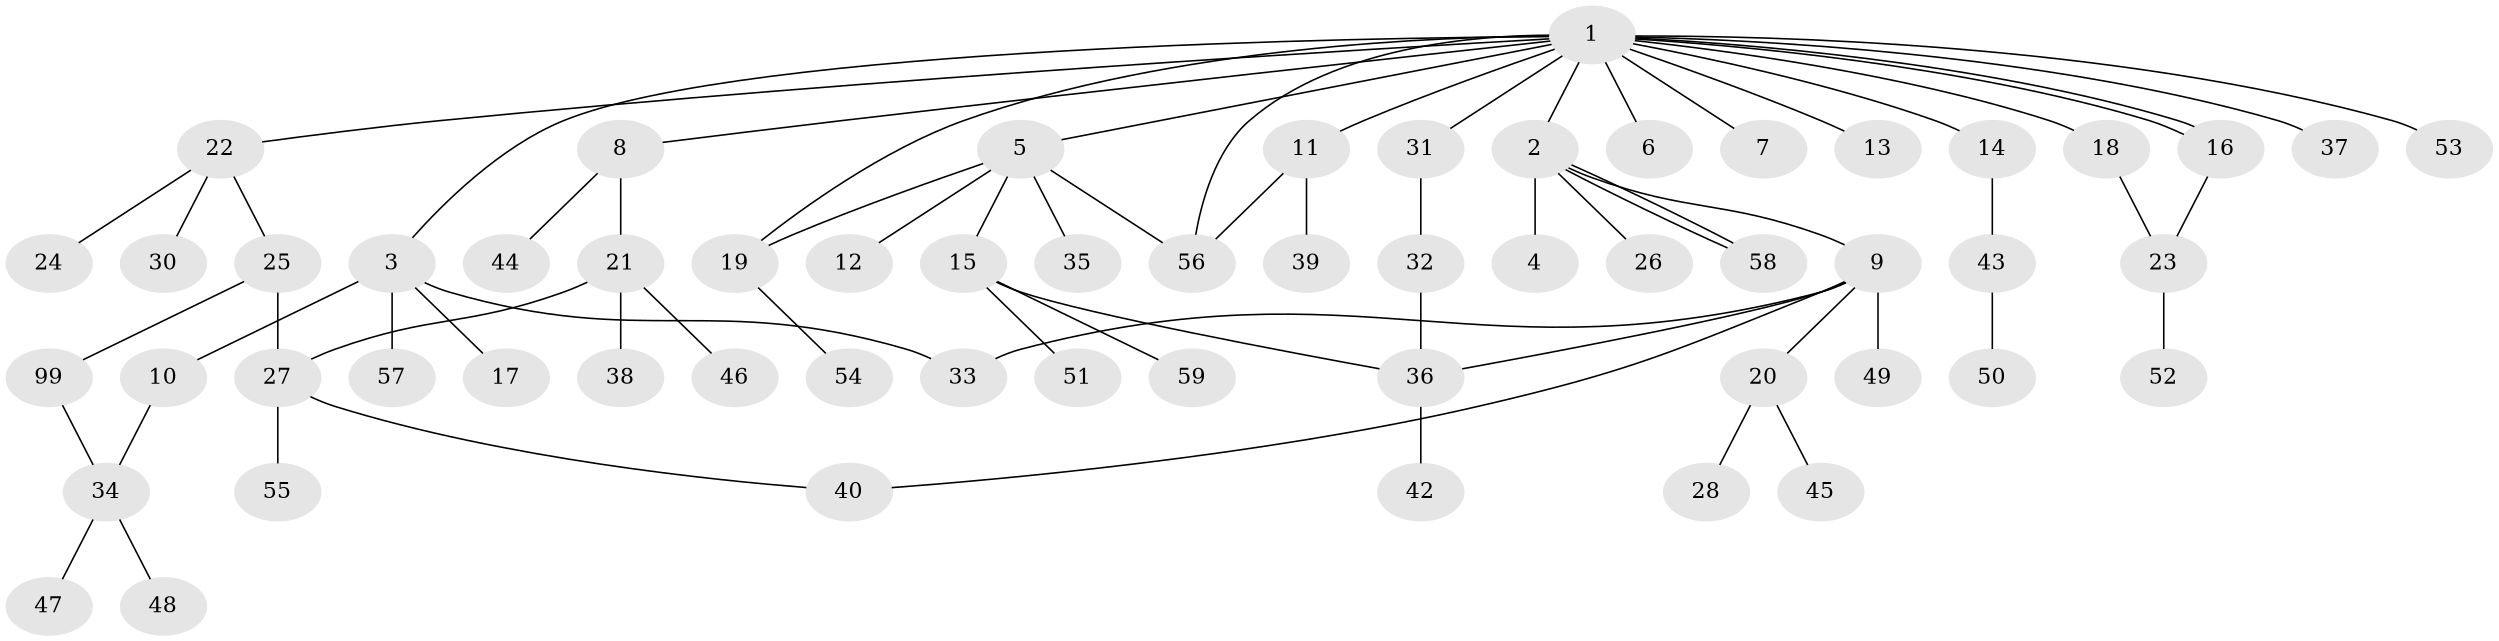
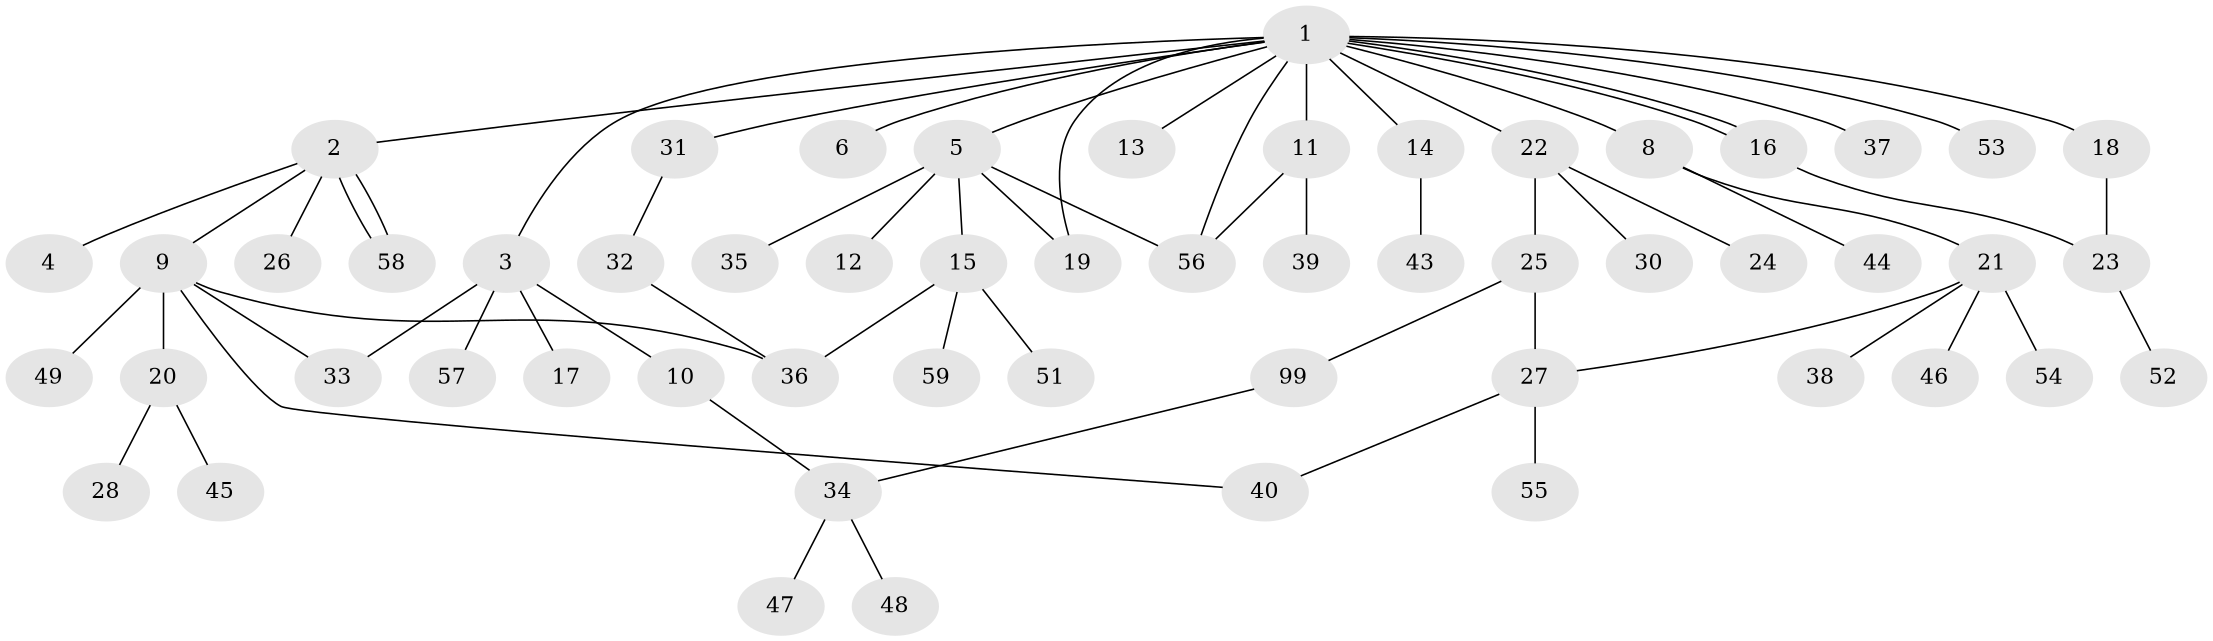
  graph {
    node [color=gray90 style=filled]
    1
    2
    3
    5
    6
-   7
    8
    11
    13
    14
    16
    18
    19
    22
    31
    37
    53
    56
    4
    9
    26
    58
    10
    17
    33
    57
    12
    15
    35
    21
    44
    39
    43
    23
    54
    24
    25
    30
    32
    20
    36
    40
    49
    34
    51
    59
    27
    38
    46
    28
    45
-   42
    47
    48
-   50
    52
    55
    n58 [label=99]
    1 -- 2
    1 -- 3
    1 -- 5
    1 -- 6
-   1 -- 7
    1 -- 8
    1 -- 11
    1 -- 13
    1 -- 14
    1 -- 16
    1 -- 16
    1 -- 18
    1 -- 19
    1 -- 22
    1 -- 31
    1 -- 37
    1 -- 53
    1 -- 56
    2 -- 4
    2 -- 9
    2 -- 26
    2 -- 58
    2 -- 58
    3 -- 10
    3 -- 17
    3 -- 33
    3 -- 57
    5 -- 19
    5 -- 56
    5 -- 12
    5 -- 15
    5 -- 35
    8 -- 21
    8 -- 44
    11 -- 56
    11 -- 39
    14 -- 43
    16 -- 23
    18 -- 23
-   19 -- 54
+   21 -- 54
    22 -- 24
    22 -- 25
    22 -- 30
    31 -- 32
    9 -- 33
    9 -- 20
    9 -- 36
    9 -- 40
    9 -- 49
    10 -- 34
    15 -- 36
    15 -- 51
    15 -- 59
    21 -- 27
    21 -- 38
    21 -- 46
-   43 -- 50
    23 -- 52
    25 -- 27
    25 -- n58
    32 -- 36
    20 -- 28
    20 -- 45
-   36 -- 42
    34 -- 47
    34 -- 48
    27 -- 40
    27 -- 55
    n58 -- 34
  }
